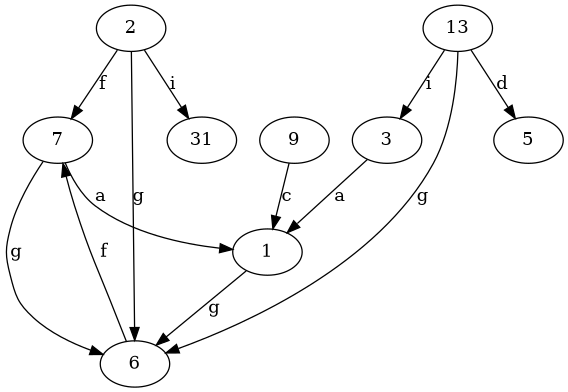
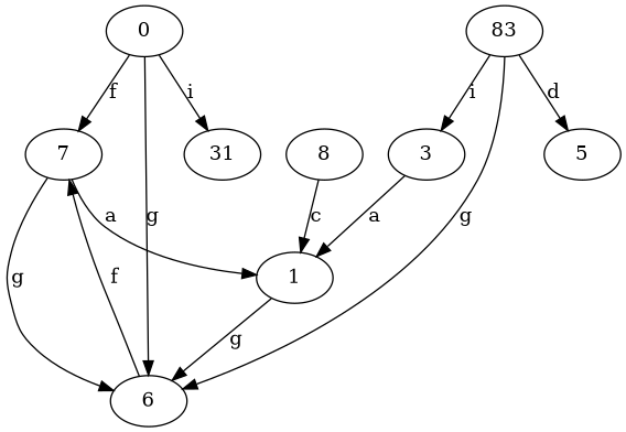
  strict digraph {
-   0 [label=2]
+   0
    7
    n3 [label=6]
    n4 [label=31]
    1
    3
-   13
+   13 [label=83]
    5
-   9
+   9 [label=8]
    0 -> 7 [label=f]
    0 -> n3 [label=g]
    0 -> n4 [label=i]
    7 -> n3 [label=g]
    7 -> 1 [label=a]
    n3 -> 7 [label=f]
    1 -> n3 [label=g]
    3 -> 1 [label=a]
    13 -> n3 [label=g]
    13 -> 3 [label=i]
    13 -> 5 [label=d]
    9 -> 1 [label=c]
  }
